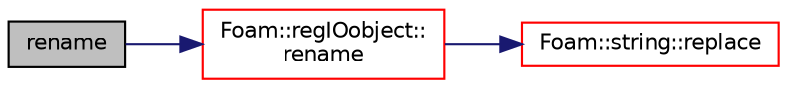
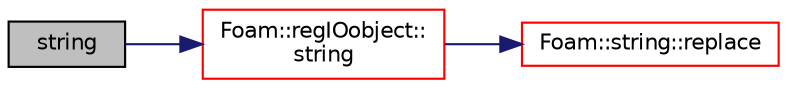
  digraph {
    rankdir=LR
    node [color=red fontname=Helvetica fontsize=10 shape=record]
    edge [color=midnightblue fontname=Helvetica fontsize=10 labelfontname=Helvetica labelfontsize=10 style=solid]
-   n1 [color=black fillcolor=grey75 fontcolor=black height=0.2 label=rename style=filled width=0.4]
-   n2 [height=0.2 label="Foam::regIOobject::\lrename" width=0.4]
+   n1 [color=black fillcolor=grey75 fontcolor=black height=0.2 label=string style=filled width=0.4]
+   n2 [height=0.2 label="Foam::regIOobject::\lstring" width=0.4]
    n3 [height=0.2 label="Foam::string::replace" width=0.4]
    n1 -> n2
    n2 -> n3
  }
